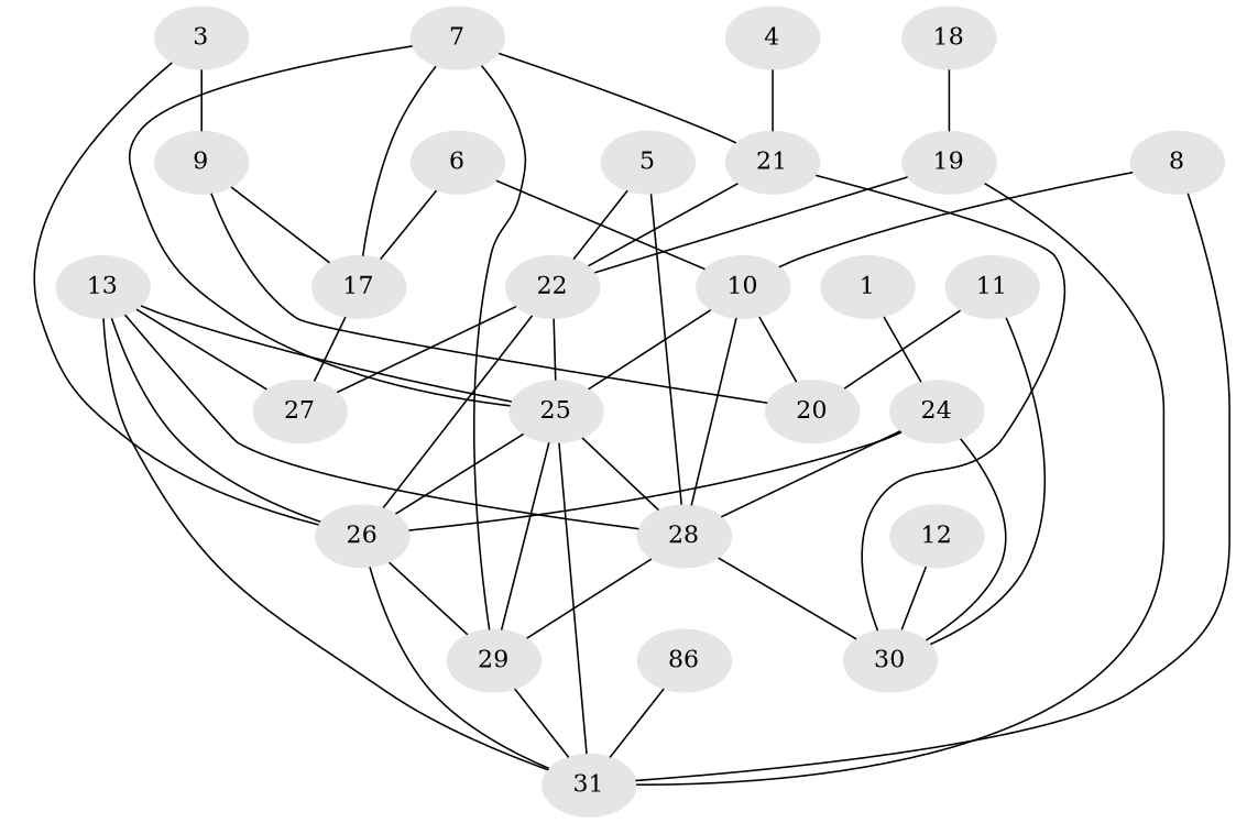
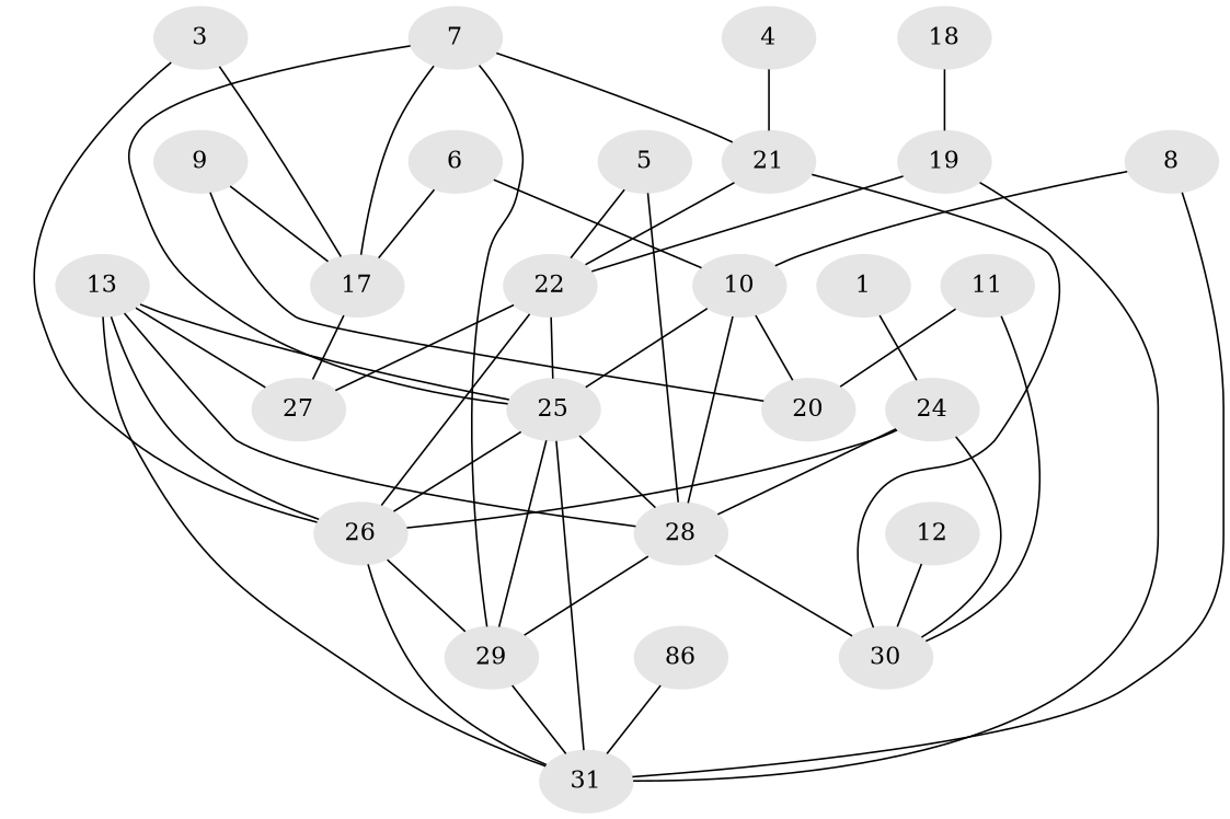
  graph {
    node [color=gray90 style=filled]
    edge [weight=1.0]
    1
    24
    26
    28
    30
    3
    17
    27
    29
    31
    4
    21
    22
    5
    25
    6
    10
    20
    7
    8
    9
    11
    12
    13
    n25 [label=86]
    18
    19
    1 -- 24
    24 -- 26
    24 -- 28
    24 -- 30
    26 -- 29
    26 -- 31
    28 -- 30 [weight=2.0]
    28 -- 29
    3 -- 26
-   3 -- 9
+   3 -- 17
    17 -- 27
    29 -- 31
    4 -- 21
    21 -- 30
    21 -- 22
    22 -- 26 [weight=2.0]
    22 -- 27
    22 -- 25
    5 -- 28
    5 -- 22
    25 -- 26
    25 -- 28
    25 -- 29
    25 -- 31
    6 -- 17
    6 -- 10
    10 -- 28
    10 -- 25
    10 -- 20
    7 -- 17
    7 -- 29
    7 -- 21
    7 -- 25
    8 -- 31
    8 -- 10
    9 -- 17
    9 -- 20
    11 -- 30
    11 -- 20
    12 -- 30
    13 -- 26
    13 -- 28
    13 -- 27
    13 -- 31
    13 -- 25
    n25 -- 31
    18 -- 19
    19 -- 31
    19 -- 22
  }
